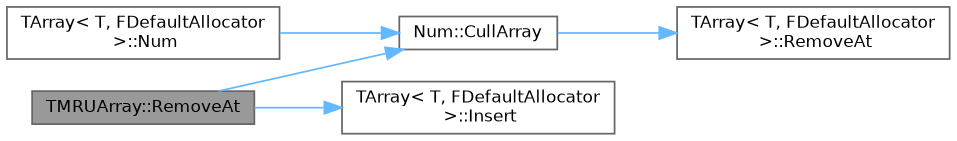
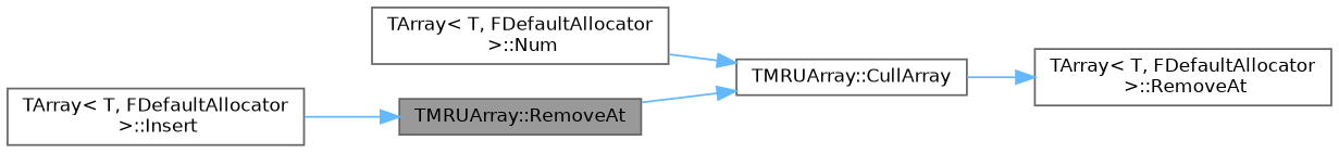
  digraph {
    rankdir=LR
    node [color=grey40 fillcolor=white fontname=Helvetica fontsize=10 shape=box style=filled]
    edge [color=steelblue1 fontname=Helvetica fontsize=10 labelfontname=Helvetica labelfontsize=10 style=solid]
    n1 [color=gray40 fillcolor=grey60 fontcolor=black height=0.2 label="TMRUArray::RemoveAt" width=0.4]
-   n2 [height=0.2 label="Num::CullArray" width=0.4]
+   n2 [height=0.2 label="TMRUArray::CullArray" width=0.4]
    n3 [height=0.2 label="TArray\< T, FDefaultAllocator\l \>::Insert" width=0.4]
    n4 [height=0.2 label="TArray\< T, FDefaultAllocator\l \>::RemoveAt" width=0.4]
    n5 [height=0.2 label="TArray\< T, FDefaultAllocator\l \>::Num" width=0.4]
    n1 -> n2
-   n1 -> n3
+   n3 -> n1
    n2 -> n4
    n5 -> n2
  }
